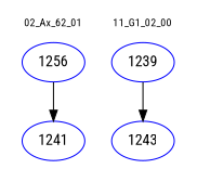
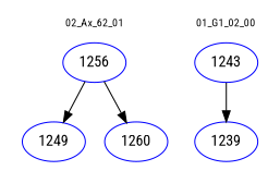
  digraph {
    fontname="Roboto Condensed"
    node [color=blue fontname="Roboto Condensed"]
    edge [color=black fontname="Roboto Condensed"]
    n1 [label=1256]
-   n2 [label=1241]
+   n2 [label=1249]
+   n3 [label=1260]
    n4 [label=1239]
    n5 [label=1243]
    subgraph cluster_1 {
      color=white
      fontsize=10
      label="02_Ax_62_01"
      n1
      n2
+     n3
    }
    subgraph cluster_2 {
      color=white
      fontsize=10
-     label="11_G1_02_00"
+     label="01_G1_02_00"
      n4
      n5
    }
    n1 -> n2
-   n4 -> n5
+   n1 -> n3
+   n5 -> n4
  }
